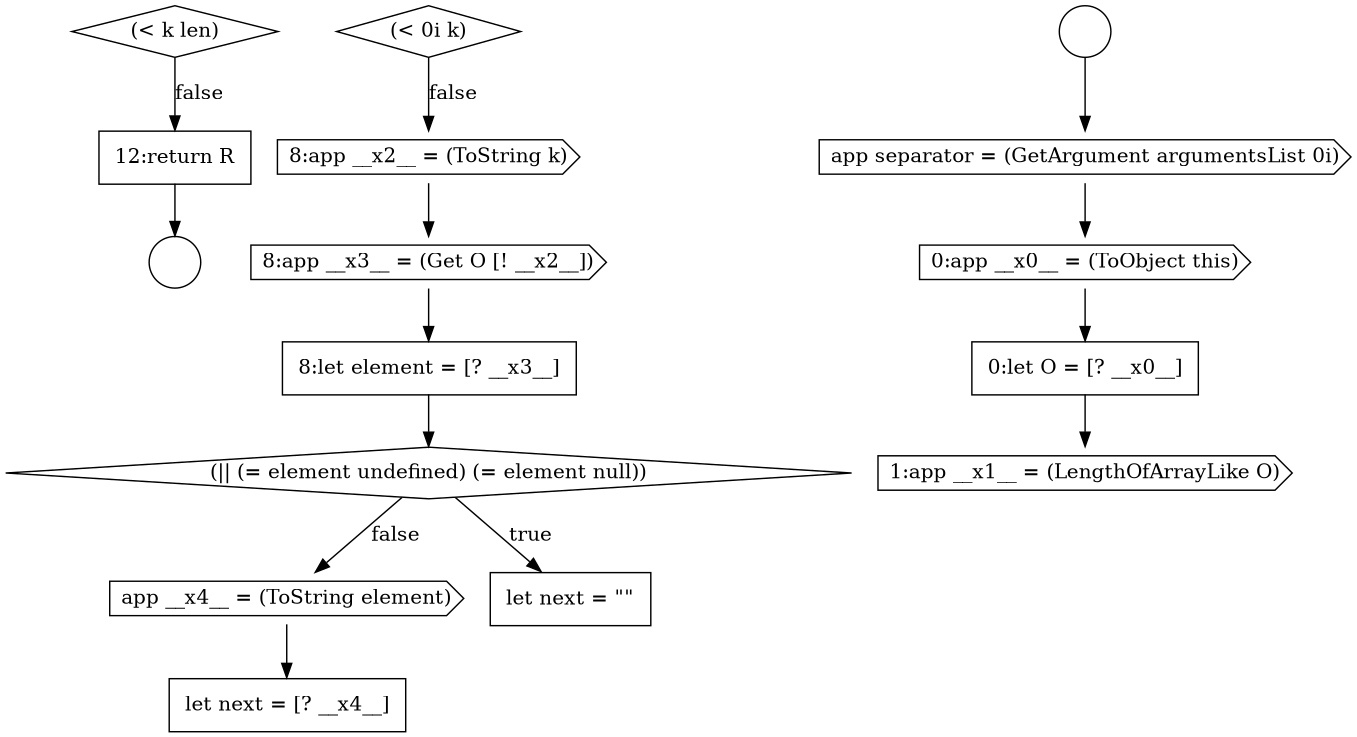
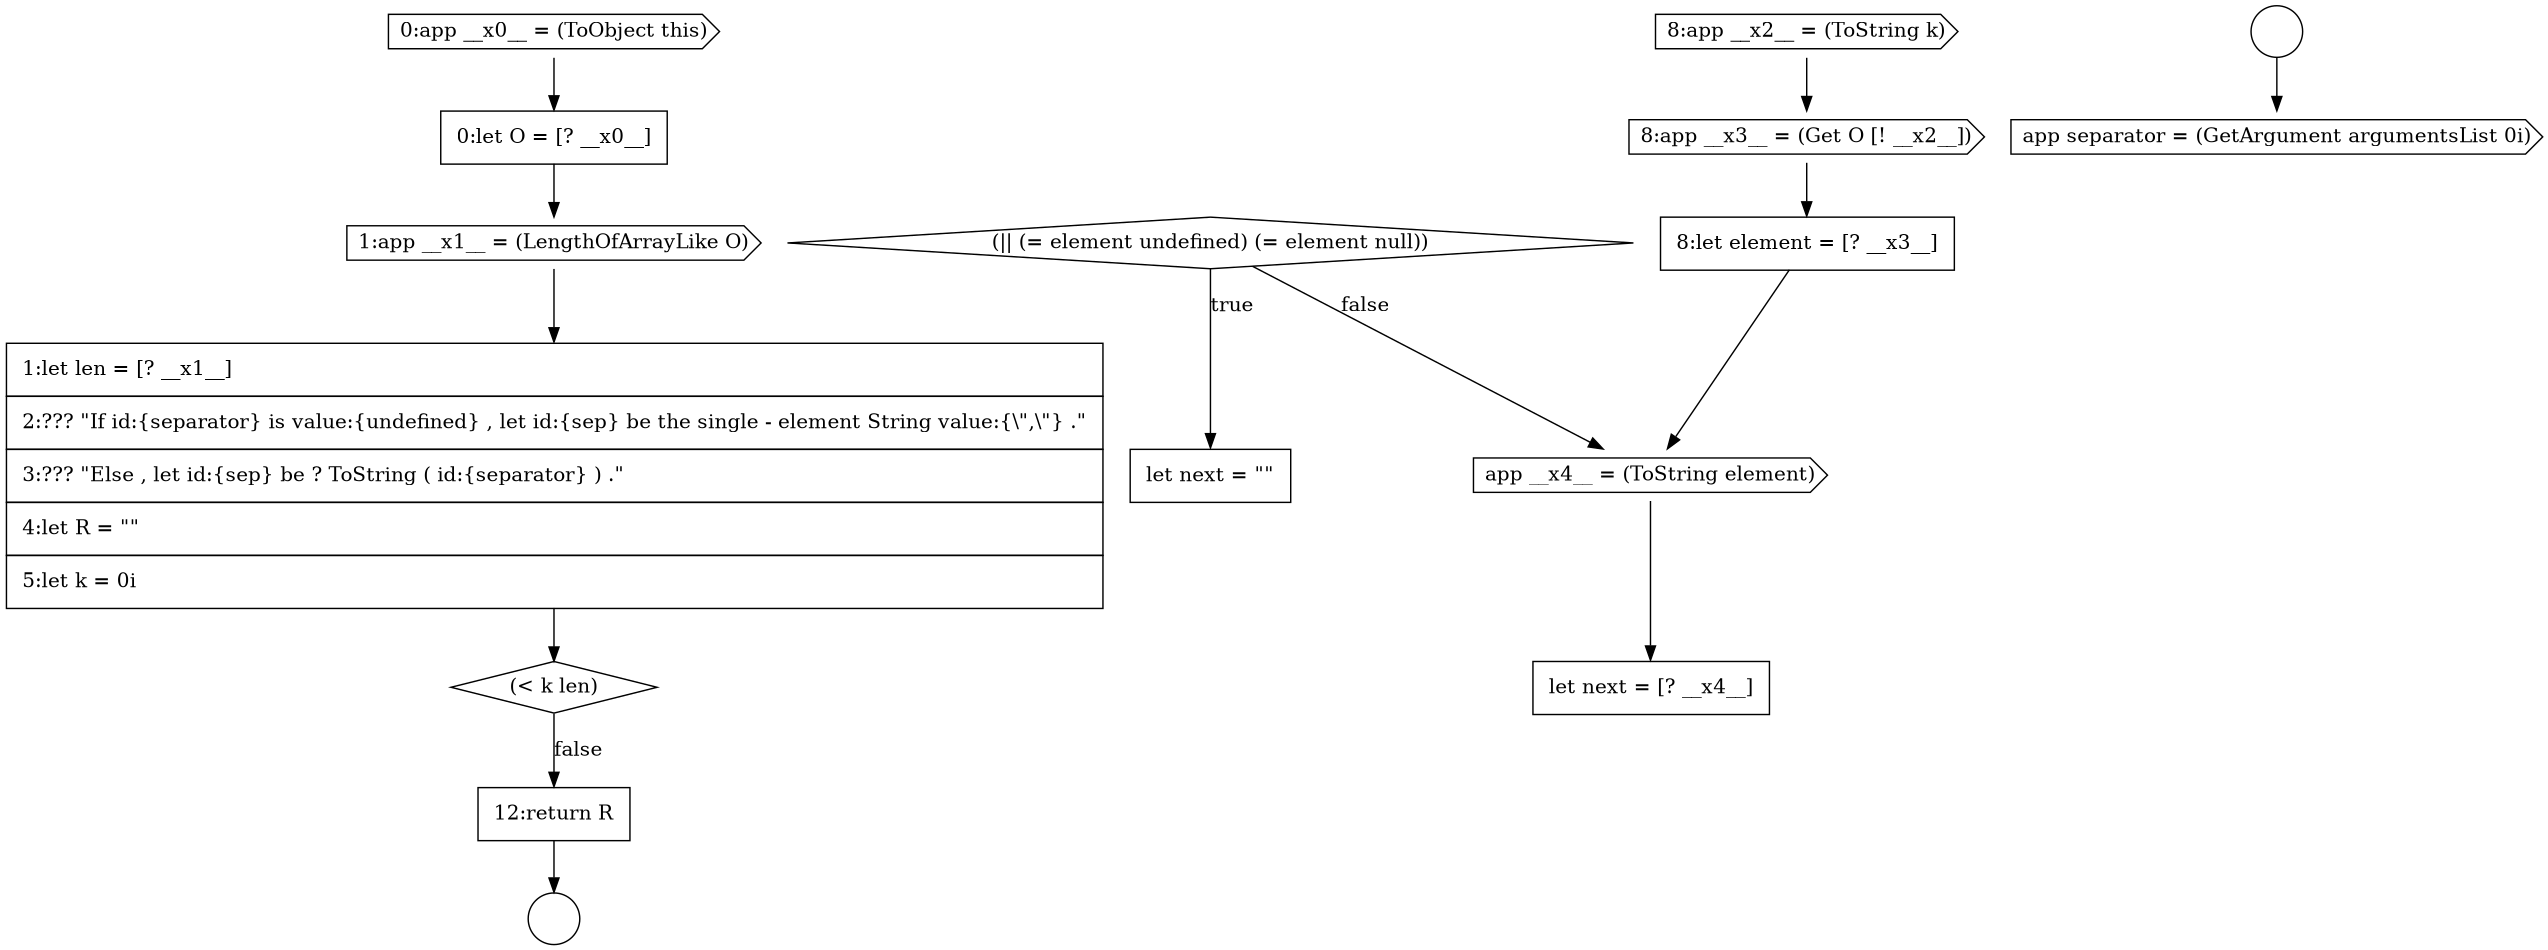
  digraph {
    node [color=black fillcolor=white shape=none style=filled]
    edge [color=black]
    n1 [label=<<font color="black">(&lt; k len)</font>> shape=diamond]
    n2 [label=<<font color="black">     <table border="0" cellborder="1" cellspacing="0" cellpadding="10">       <tr><td align="left">12:return R</td></tr>     </table>   </font>> margin=0]
    n3 [label=<<font color="black">     <table border="0" cellborder="1" cellspacing="0" cellpadding="10">       <tr><td align="left">8:let element = [? __x3__]</td></tr>     </table>   </font>> margin=0]
    n4 [label=<<font color="black">(|| (= element undefined) (= element null))</font>> shape=diamond]
    n5 [label=<<font color="black">app __x4__ = (ToString element)</font>> shape=cds]
    n6 [label=<<font color="black">     <table border="0" cellborder="1" cellspacing="0" cellpadding="10">       <tr><td align="left">let next = &quot;&quot;</td></tr>     </table>   </font>> margin=0]
    n7 [label=<<font color="black">8:app __x2__ = (ToString k)</font>> shape=cds]
    n8 [label=<<font color="black">8:app __x3__ = (Get O [! __x2__])</font>> shape=cds]
    n9 [label=<<font color="black">1:app __x1__ = (LengthOfArrayLike O)</font>> shape=cds]
+   n10 [label=<<font color="black">     <table border="0" cellborder="1" cellspacing="0" cellpadding="10">       <tr><td align="left">1:let len = [? __x1__]</td></tr>       <tr><td align="left">2:??? &quot;If id:{separator} is value:{undefined} , let id:{sep} be the single - element String value:{\&quot;,\&quot;} .&quot;</td></tr>       <tr><td align="left">3:??? &quot;Else , let id:{sep} be ? ToString ( id:{separator} ) .&quot;</td></tr>       <tr><td align="left">4:let R = &quot;&quot;</td></tr>       <tr><td align="left">5:let k = 0i</td></tr>     </table>   </font>> margin=0]
    n11 [label=<<font color="black">     <table border="0" cellborder="1" cellspacing="0" cellpadding="10">       <tr><td align="left">let next = [? __x4__]</td></tr>     </table>   </font>> margin=0]
    n12 [label=<<font color="black">app separator = (GetArgument argumentsList 0i)</font>> shape=cds]
    n13 [label=<<font color="black">0:app __x0__ = (ToObject this)</font>> shape=cds]
    n14 [label=<<font color="black">     <table border="0" cellborder="1" cellspacing="0" cellpadding="10">       <tr><td align="left">0:let O = [? __x0__]</td></tr>     </table>   </font>> margin=0]
    n15 [label=" " shape=circle]
-   n16 [label=<<font color="black">(&lt; 0i k)</font>> shape=diamond]
    n17 [label=" " shape=circle]
    n1 -> n2 [label=<<font color="black">false</font>>]
    n2 -> n15
-   n3 -> n4
+   n3 -> n5
    n4 -> n5 [label=<<font color="black">false</font>>]
    n4 -> n6 [label=<<font color="black">true</font>>]
    n5 -> n11
    n7 -> n8
    n8 -> n3
-   n12 -> n13
+   n9 -> n10
+   n10 -> n1
    n13 -> n14
    n14 -> n9
-   n16 -> n7 [label=<<font color="black">false</font>>]
    n17 -> n12
  }
